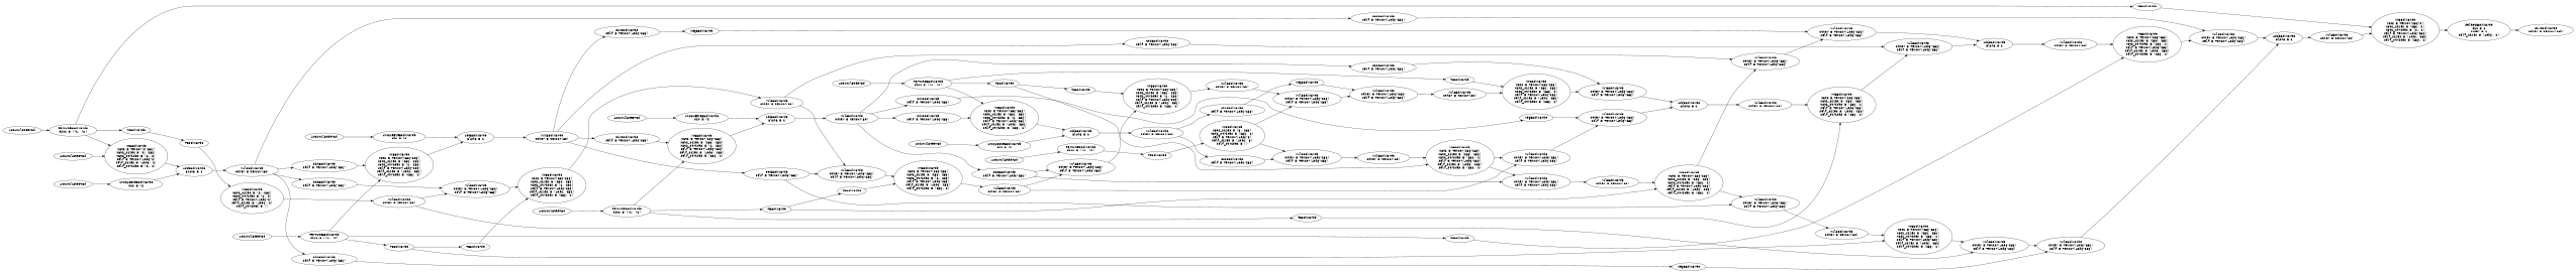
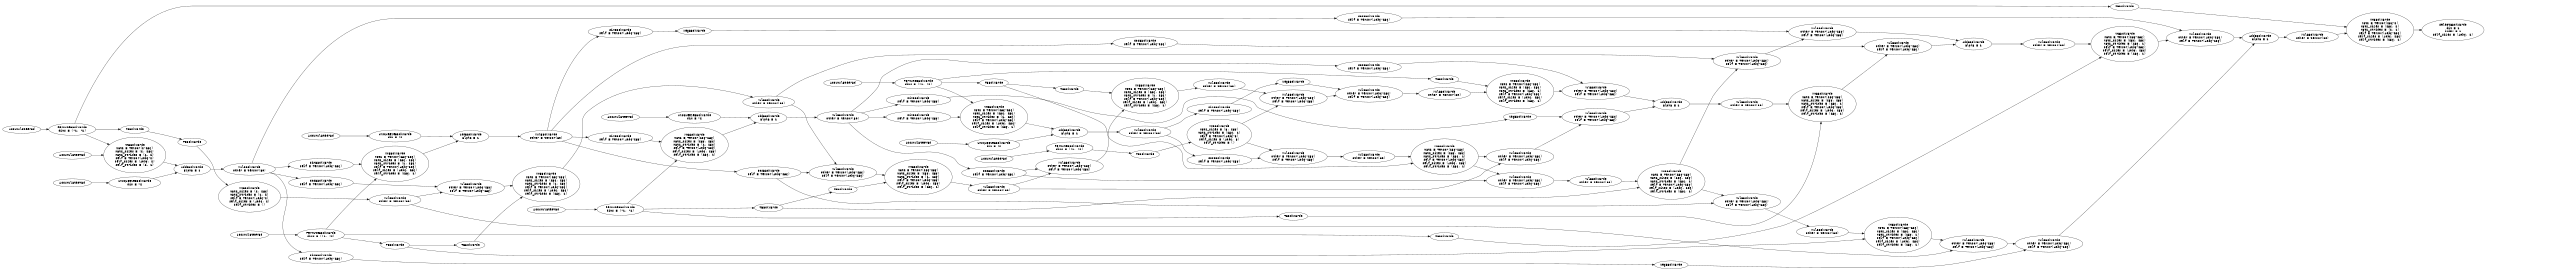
  digraph {
    rankdir=LR
    fontname="DejaVu Sans Mono"
    node [fontname="DejaVu Sans Mono"]
    edge [fontname="DejaVu Sans Mono"]
    n1 [label=AccumulateGrad]
    n2 [label="PermuteBackward0\ndims = (-1, -2)"]
    n3 [label=TBackward0]
    n4 [label="MmBackward0\nmat2 = Tensor(2×256)\nmat2_sizes = (2, 256)\nmat2_strides = (1, 2)\nself = Tensor(4096×2)\nself_sizes = (4096, 2)\nself_strides = (2, 1)"]
    n5 [label=TBackward0]
    n6 [label=TBackward0]
    n7 [label="MmBackward0\nmat2_sizes = (2, 256)\nmat2_strides = (1, 2)\nself = Tensor(4096×2)\nself_sizes = (4096, 2)\nself_strides = ()"]
    n8 [label="MulBackward0\nother = tensor(30)"]
    n9 [label="MulBackward0\nother = Tensor(4096×256)\nself = Tensor(4096×256)"]
    n10 [label="MulBackward0\nother = Tensor(4096×256)\nself = Tensor(4096×256)"]
    n11 [label="MulBackward0\nother = Tensor(4096×256)\nself = Tensor(4096×256)"]
    n12 [label=AccumulateGrad]
    n13 [label="PermuteBackward0\ndims = (-1, -2)"]
    n14 [label=TBackward0]
    n15 [label="MmBackward0\nmat2_sizes = (3, 256)\nmat2_strides = (256, 1)\nself = Tensor(4096×3)\nself_sizes = (4096, 3)\nself_strides = ()"]
    n16 [label="MulBackward0\nother = Tensor(4096×256)\nself = Tensor(4096×256)"]
    n17 [label="MulBackward0\nother = Tensor(4096×256)\nself = Tensor(4096×256)"]
    n18 [label="MulBackward0\nother = tensor(30)"]
    n19 [label=AccumulateGrad]
    n20 [label="AddBackward0\nalpha = 1"]
    n21 [label="MulBackward0\nother = tensor(30)"]
    n22 [label=AccumulateGrad]
    n23 [label="UnsqueezeBackward0\ndim = -2"]
    n24 [label="SinBackward0\nself = Tensor(4096×256)"]
    n25 [label="SinBackward0\nself = Tensor(4096×256)"]
    n26 [label="CosBackward0\nself = Tensor(4096×256)"]
    n27 [label="CosBackward0\nself = Tensor(4096×256)"]
    n28 [label="MmBackward0\nmat2 = Tensor(256×256)\nmat2_sizes = (256, 256)\nmat2_strides = (1, 256)\nself = Tensor(4096×256)\nself_sizes = (4096, 256)\nself_strides = (256, 1)"]
    n29 [label="AddBackward0\nalpha = 1"]
    n30 [label=AccumulateGrad]
    n31 [label="PermuteBackward0\ndims = (-1, -2)"]
    n32 [label=TBackward0]
    n33 [label=TBackward0]
    n34 [label="MulBackward0\nother = tensor(30)"]
    n35 [label=AccumulateGrad]
    n36 [label="UnsqueezeBackward0\ndim = -2"]
    n37 [label="SinBackward0\nself = Tensor(4096×256)"]
    n38 [label="CosBackward0\nself = Tensor(4096×256)"]
    n39 [label="SinBackward0\nself = Tensor(4096×256)"]
    n40 [label="CosBackward0\nself = Tensor(4096×256)"]
    n41 [label="MmBackward0\nmat2 = Tensor(256×256)\nmat2_sizes = (256, 256)\nmat2_strides = (1, 256)\nself = Tensor(4096×256)\nself_sizes = (4096, 256)\nself_strides = (256, 1)"]
    n42 [label="AddBackward0\nalpha = 1"]
    n43 [label=AccumulateGrad]
    n44 [label="PermuteBackward0\ndims = (-1, -2)"]
    n45 [label=TBackward0]
    n46 [label=TBackward0]
    n47 [label="MulBackward0\nother = tensor(30)"]
    n48 [label=AccumulateGrad]
    n49 [label="UnsqueezeBackward0\ndim = -2"]
    n50 [label="SinBackward0\nself = Tensor(4096×256)"]
    n51 [label="CosBackward0\nself = Tensor(4096×256)"]
    n52 [label="SinBackward0\nself = Tensor(4096×256)"]
    n53 [label="CosBackward0\nself = Tensor(4096×256)"]
    n54 [label="MmBackward0\nmat2 = Tensor(256×256)\nmat2_sizes = (256, 256)\nmat2_strides = (1, 256)\nself = Tensor(4096×256)\nself_sizes = (4096, 256)\nself_strides = (256, 1)"]
    n55 [label="AddBackward0\nalpha = 1"]
    n56 [label=AccumulateGrad]
    n57 [label="PermuteBackward0\ndims = (-1, -2)"]
    n58 [label=TBackward0]
    n59 [label=TBackward0]
    n60 [label="MulBackward0\nother = tensor(30)"]
    n61 [label=AccumulateGrad]
    n62 [label="UnsqueezeBackward0\ndim = -2"]
    n63 [label="CosBackward0\nself = Tensor(4096×256)"]
    n64 [label="SinBackward0\nself = Tensor(4096×256)"]
    n65 [label="MmBackward0\nmat2 = Tensor(256×256)\nmat2_sizes = (256, 256)\nmat2_strides = (256, 1)\nself = Tensor(4096×256)\nself_sizes = (4096, 256)\nself_strides = (256, 1)"]
    n66 [label="MulBackward0\nother = Tensor(4096×256)\nself = Tensor(4096×256)"]
    n67 [label="MulBackward0\nother = Tensor(4096×256)\nself = Tensor(4096×256)"]
    n68 [label=TBackward0]
    n69 [label="MulBackward0\nother = tensor(30)"]
    n70 [label="MulBackward0\nother = Tensor(4096×256)\nself = Tensor(4096×256)"]
    n71 [label="MmBackward0\nmat2 = Tensor(256×256)\nmat2_sizes = (256, 256)\nmat2_strides = (256, 1)\nself = Tensor(4096×256)\nself_sizes = (4096, 256)\nself_strides = (256, 1)"]
    n72 [label="MulBackward0\nother = Tensor(4096×256)\nself = Tensor(4096×256)"]
    n73 [label="MulBackward0\nother = Tensor(4096×256)\nself = Tensor(4096×256)"]
    n74 [label=TBackward0]
    n75 [label="MulBackward0\nother = tensor(30)"]
    n76 [label="MulBackward0\nother = Tensor(4096×256)\nself = Tensor(4096×256)"]
    n77 [label="MmBackward0\nmat2 = Tensor(256×256)\nmat2_sizes = (256, 256)\nmat2_strides = (256, 1)\nself = Tensor(4096×256)\nself_sizes = (4096, 256)\nself_strides = (256, 1)"]
    n78 [label=TBackward0]
    n79 [label="AddBackward0\nalpha = 1"]
    n80 [label=NegBackward0]
    n81 [label="MulBackward0\nother = tensor(30)"]
    n82 [label="MmBackward0\nmat2 = Tensor(256×256)\nmat2_sizes = (256, 256)\nmat2_strides = (1, 256)\nself = Tensor(4096×256)\nself_sizes = (4096, 256)\nself_strides = (256, 1)"]
    n83 [label="MulBackward0\nother = tensor(30)"]
    n84 [label="MulBackward0\nother = Tensor(4096×256)\nself = Tensor(4096×256)"]
    n85 [label="AddBackward0\nalpha = 1"]
    n86 [label=NegBackward0]
    n87 [label="MulBackward0\nother = tensor(30)"]
    n88 [label="MmBackward0\nmat2 = Tensor(256×256)\nmat2_sizes = (256, 256)\nmat2_strides = (1, 256)\nself = Tensor(4096×256)\nself_sizes = (4096, 256)\nself_strides = (256, 1)"]
    n89 [label="MulBackward0\nother = tensor(30)"]
    n90 [label="MulBackward0\nother = Tensor(4096×256)\nself = Tensor(4096×256)"]
    n91 [label="AddBackward0\nalpha = 1"]
    n92 [label=NegBackward0]
    n93 [label="MulBackward0\nother = tensor(30)"]
    n94 [label="MmBackward0\nmat2 = Tensor(256×256)\nmat2_sizes = (256, 256)\nmat2_strides = (1, 256)\nself = Tensor(4096×256)\nself_sizes = (4096, 256)\nself_strides = (256, 1)"]
    n95 [label="MulBackward0\nother = tensor(30)"]
    n96 [label="MulBackward0\nother = Tensor(4096×256)\nself = Tensor(4096×256)"]
    n97 [label="MulBackward0\nother = tensor(30)"]
    n98 [label=NegBackward0]
    n99 [label="MmBackward0\nmat2 = Tensor(256×256)\nmat2_sizes = (256, 256)\nmat2_strides = (256, 1)\nself = Tensor(4096×256)\nself_sizes = (4096, 256)\nself_strides = (256, 1)"]
    n100 [label="MulBackward0\nother = Tensor(4096×256)\nself = Tensor(4096×256)"]
    n101 [label="MmBackward0\nmat2 = Tensor(256×256)\nmat2_sizes = (256, 256)\nmat2_strides = (256, 1)\nself = Tensor(4096×256)\nself_sizes = (4096, 256)\nself_strides = (256, 1)"]
    n102 [label="MulBackward0\nother = Tensor(4096×256)\nself = Tensor(4096×256)"]
    n103 [label="MmBackward0\nmat2 = Tensor(256×256)\nmat2_sizes = (256, 256)\nmat2_strides = (256, 1)\nself = Tensor(4096×256)\nself_sizes = (4096, 256)\nself_strides = (256, 1)"]
    n104 [label="MulBackward0\nother = Tensor(4096×256)\nself = Tensor(4096×256)"]
    n105 [label="MmBackward0\nmat2 = Tensor(256×2)\nmat2_sizes = (256, 2)\nmat2_strides = (2, 1)\nself = Tensor(4096×256)\nself_sizes = (4096, 256)\nself_strides = (256, 1)"]
    n106 [label="SelectBackward0\ndim = 1\nindex = 1\nself_sizes = (4096, 2)"]
-   n107 [label="DivBackward0\nother = tensor(189)"]
    n1 -> n2
    n2 -> n3
    n2 -> n4
    n2 -> n5
    n3 -> n6
    n4 -> n20
    n5 -> n105
    n6 -> n7
    n7 -> n8
    n8 -> n9
    n8 -> n10
    n9 -> n11
    n10 -> n82
    n11 -> n79
    n12 -> n13
    n13 -> n14
    n14 -> n15
    n15 -> n16
    n15 -> n17
    n16 -> n18
    n17 -> n96
    n18 -> n65
    n19 -> n4
    n20 -> n21
    n21 -> n24
    n21 -> n25
    n21 -> n26
    n21 -> n27
    n22 -> n23
    n23 -> n20
    n24 -> n28
    n25 -> n80
    n26 -> n10
    n27 -> n104
    n28 -> n29
    n29 -> n34
    n30 -> n31
    n31 -> n28
    n31 -> n32
    n31 -> n33
    n32 -> n77
    n32 -> n78
    n33 -> n103
    n34 -> n37
    n34 -> n38
    n34 -> n39
    n34 -> n40
    n35 -> n36
    n36 -> n29
    n37 -> n41
    n38 -> n72
    n38 -> n76
    n39 -> n86
    n40 -> n102
    n41 -> n42
    n42 -> n47
    n43 -> n44
    n44 -> n41
    n44 -> n45
    n44 -> n46
    n45 -> n71
    n45 -> n74
    n46 -> n101
    n47 -> n50
    n47 -> n51
    n47 -> n52
    n47 -> n53
    n48 -> n49
    n49 -> n42
    n50 -> n54
    n51 -> n66
    n51 -> n70
    n52 -> n92
    n53 -> n100
    n54 -> n55
    n55 -> n60
    n56 -> n57
    n57 -> n54
    n57 -> n58
    n57 -> n59
    n58 -> n65
    n58 -> n68
    n59 -> n99
    n60 -> n63
    n60 -> n64
    n61 -> n62
    n62 -> n55
    n63 -> n16
    n64 -> n98
    n65 -> n66
    n65 -> n67
    n66 -> n69
    n67 -> n90
    n68 -> n94
    n69 -> n71
    n70 -> n94
    n71 -> n72
    n71 -> n73
    n72 -> n75
    n73 -> n84
    n74 -> n88
    n75 -> n77
    n76 -> n88
    n77 -> n9
    n78 -> n82
    n79 -> n81
    n80 -> n11
    n81 -> n105
    n82 -> n83
    n83 -> n73
    n83 -> n76
    n84 -> n85
    n85 -> n87
    n86 -> n84
    n87 -> n103
    n88 -> n89
    n89 -> n67
    n89 -> n70
    n90 -> n91
    n91 -> n93
    n92 -> n90
    n93 -> n101
    n94 -> n95
    n95 -> n17
    n96 -> n97
    n97 -> n99
    n98 -> n96
    n99 -> n100
    n100 -> n91
    n101 -> n102
    n102 -> n85
    n103 -> n104
    n104 -> n79
    n105 -> n106
-   n106 -> n107
  }
